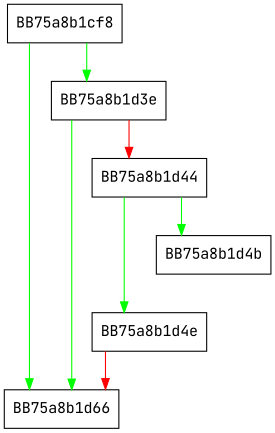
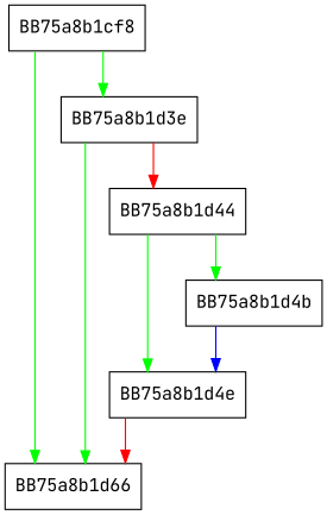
  digraph {
    fontname="JetBrains Mono"
    splines=ortho
    node [fontname="JetBrains Mono" shape=box]
    edge [color=green fontname="JetBrains Mono"]
    BB75a8b1cf8
    BB75a8b1d66
    BB75a8b1d3e
    BB75a8b1d44
    BB75a8b1d4e
    BB75a8b1d4b
    BB75a8b1cf8 -> BB75a8b1d66
    BB75a8b1cf8 -> BB75a8b1d3e
    BB75a8b1d3e -> BB75a8b1d66
    BB75a8b1d3e -> BB75a8b1d44 [color=red]
    BB75a8b1d44 -> BB75a8b1d4e
    BB75a8b1d44 -> BB75a8b1d4b
    BB75a8b1d4e -> BB75a8b1d66 [color=red]
+   BB75a8b1d4b -> BB75a8b1d4e [color=blue]
  }
